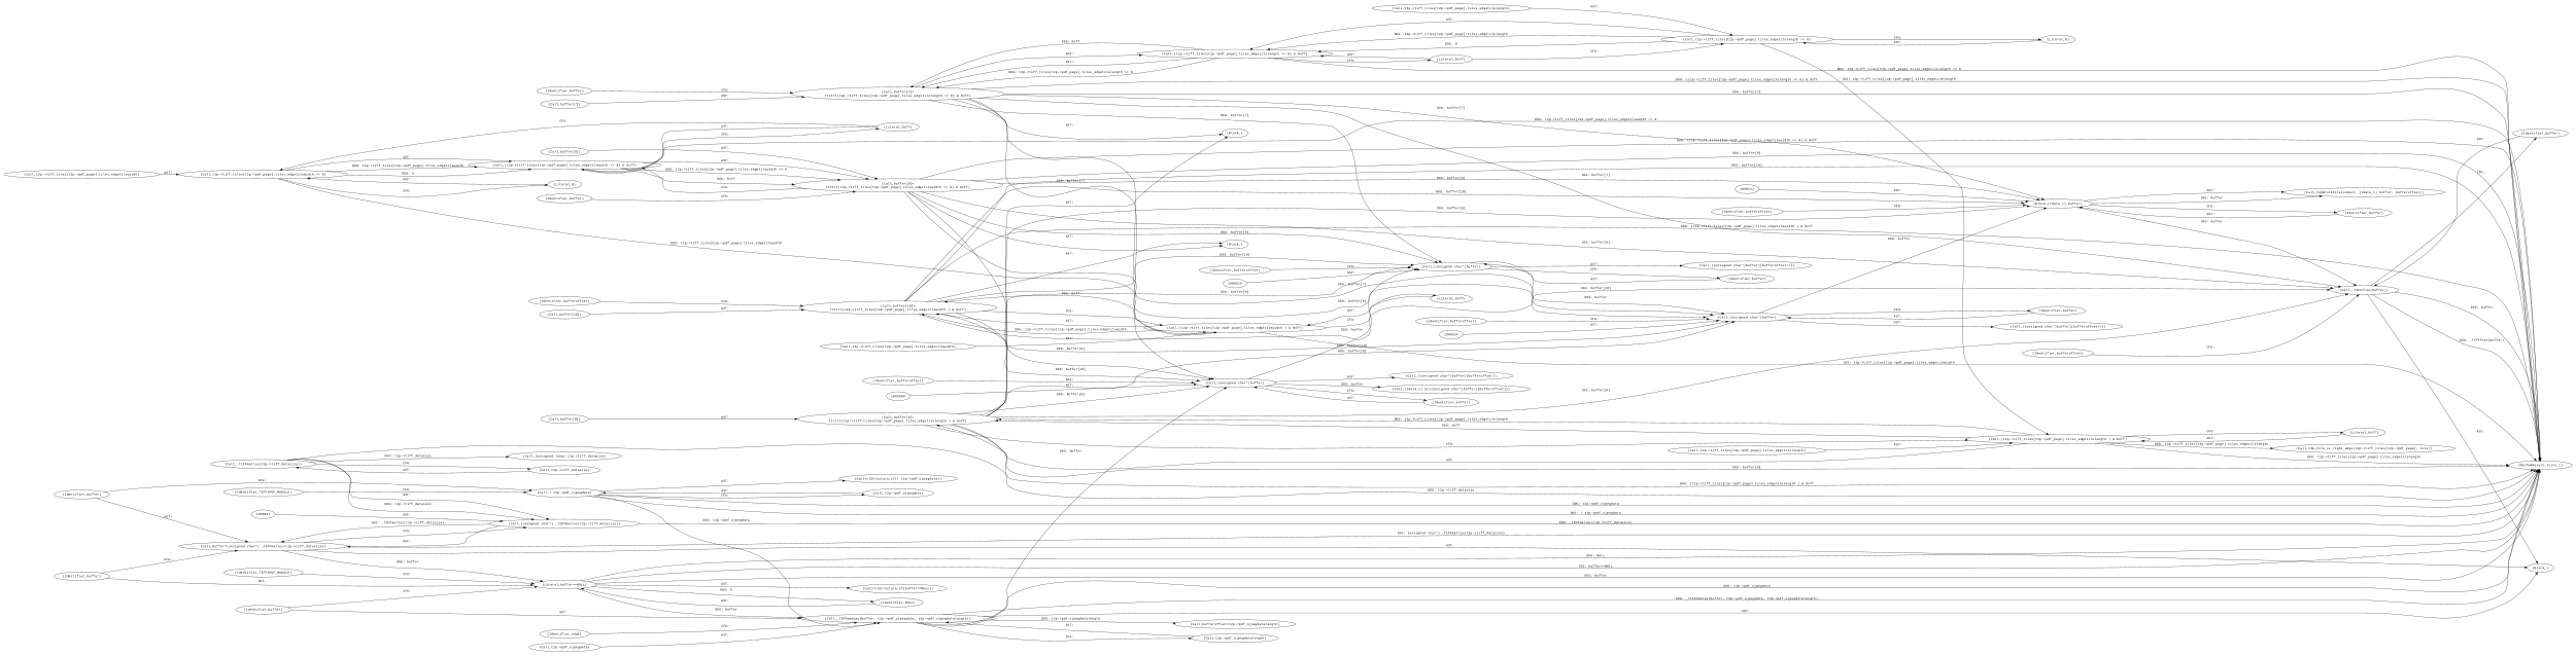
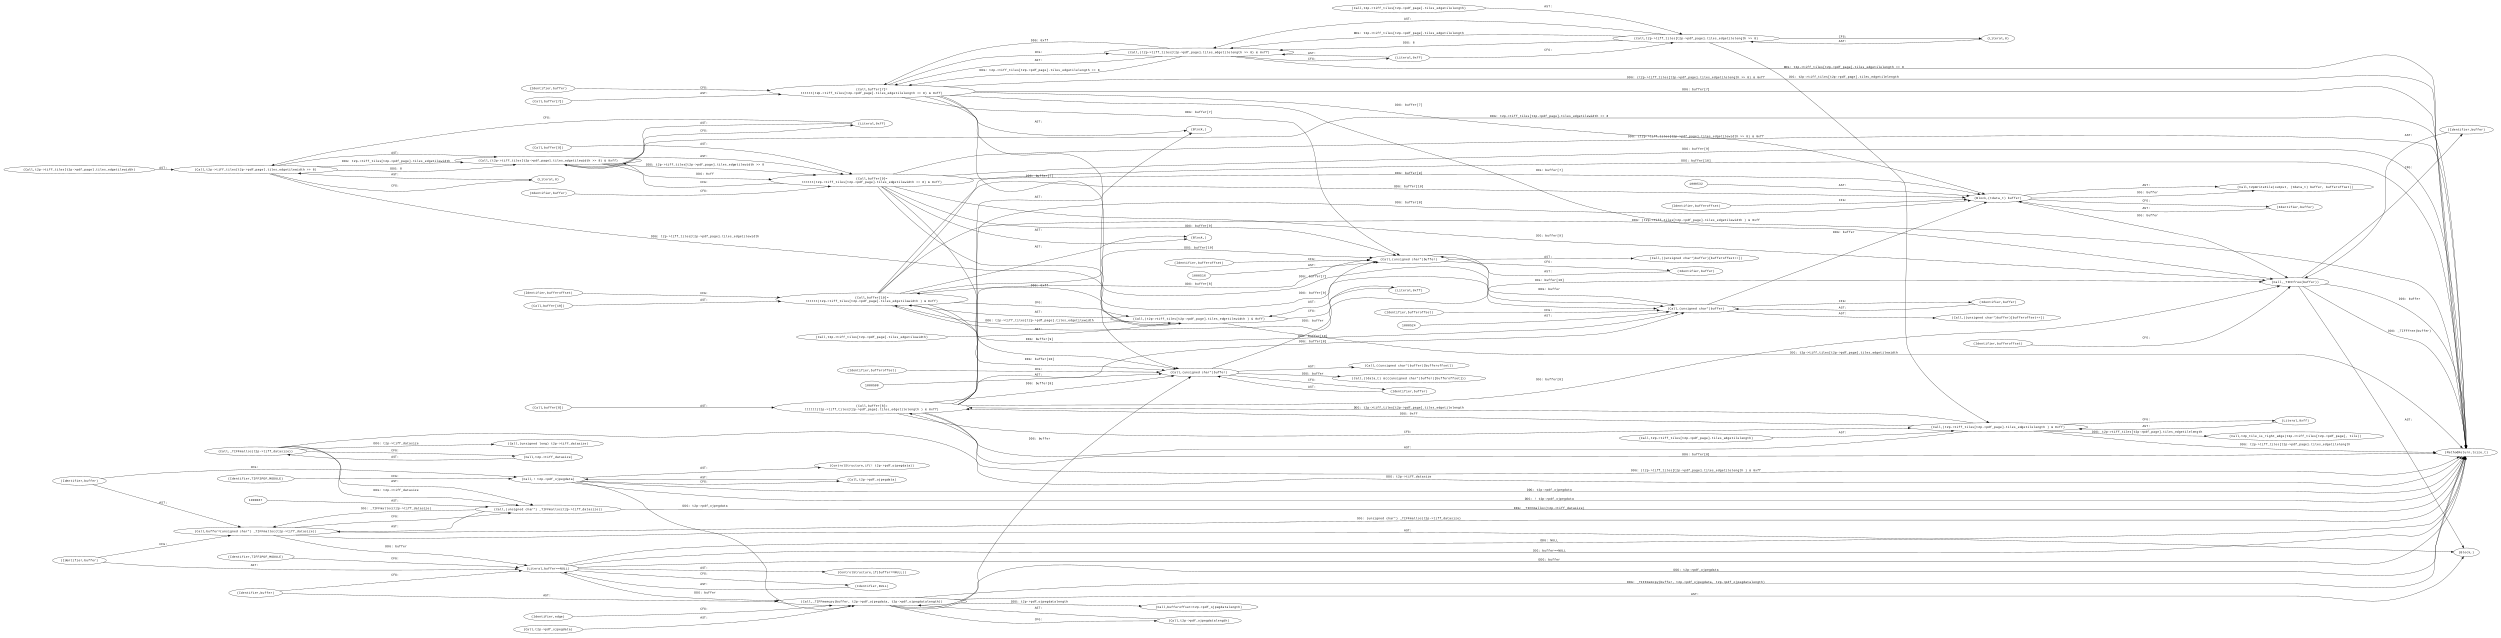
  digraph {
    fontname="Liberation Mono"
    rankdir=LR
    node [fontname="Liberation Mono"]
    edge [fontname="Liberation Mono"]
    n1 [label="(Call,_TIFFfree(buffer))"]
    n2 [label="(Identifier,buffer)"]
    n3 [label="(Block,)"]
    n4 [label="(MethodReturn,tsize_t)"]
    n5 [label="(Block,(tdata_t) buffer)"]
    n6 [label="(Call,t2pWriteFile(output, (tdata_t) buffer, bufferoffset))"]
    n7 [label="(Identifier,buffer)"]
    n8 [label="(Call,(unsigned char*)buffer)"]
    n9 [label="(Call,((unsigned char*)buffer)[bufferoffset++])"]
    n10 [label="(Identifier,buffer)"]
    n11 [label="(Call,buffer[8]=\n\t\t\t\t\t\t(t2p->tiff_tiles[t2p->pdf_page].tiles_edgetilelength ) & 0xff)"]
    n12 [label="(Call,(t2p->tiff_tiles[t2p->pdf_page].tiles_edgetilelength ) & 0xff)"]
    n13 [label="(Call,(unsigned char*)buffer)"]
    n14 [label="(Call,(unsigned char*)buffer)"]
    n15 [label="(Block,)"]
    n16 [label="(Literal,0xff)"]
    n17 [label="(Call,t2p_tile_is_right_edge(t2p->tiff_tiles[t2p->pdf_page], tile))"]
    n18 [label="(Identifier,buffer)"]
    n19 [label="(Call,((unsigned char*)buffer)[bufferoffset++])"]
    n20 [label="(Call,((unsigned char*)buffer)[bufferoffset])"]
    n21 [label="(Call,(tdata_t) &(((unsigned char*)buffer)[bufferoffset]))"]
    n22 [label="(Identifier,buffer)"]
    n23 [label="(Call,t2p->tiff_tiles[t2p->pdf_page].tiles_edgetilelength >> 8)"]
    n24 [label="(Call,(t2p->tiff_tiles[t2p->pdf_page].tiles_edgetilelength >> 8) & 0xff)"]
    n25 [label="(Literal,8)"]
    n26 [label="(Call,buffer[7]=\n\t\t\t\t\t\t(t2p->tiff_tiles[t2p->pdf_page].tiles_edgetilelength >> 8) & 0xff)"]
    n27 [label="(Literal,0xff)"]
    n28 [label="(Call,buffer[10]=\n\t\t\t\t\t\t(t2p->tiff_tiles[t2p->pdf_page].tiles_edgetilewidth ) & 0xff)"]
    n29 [label="(Call,(t2p->tiff_tiles[t2p->pdf_page].tiles_edgetilewidth ) & 0xff)"]
    n30 [label="(Block,)"]
    n31 [label="(Literal,0xff)"]
    n32 [label="(Call,t2p->tiff_tiles[t2p->pdf_page].tiles_edgetilewidth >> 8)"]
    n33 [label="(Call,(t2p->tiff_tiles[t2p->pdf_page].tiles_edgetilewidth >> 8) & 0xff)"]
    n34 [label="(Literal,8)"]
    n35 [label="(Call,buffer[9]=\n\t\t\t\t\t\t(t2p->tiff_tiles[t2p->pdf_page].tiles_edgetilewidth >> 8) & 0xff)"]
    n36 [label="(Literal,0xff)"]
    n37 [label="(Call,_TIFFmemcpy(buffer, t2p->pdf_ojpegdata, t2p->pdf_ojpegdatalength))"]
    n38 [label="(Call,bufferoffset=t2p->pdf_ojpegdatalength)"]
    n39 [label="(Call,t2p->pdf_ojpegdatalength)"]
    n40 [label="(Literal,buffer==NULL)"]
    n41 [label="(Identifier,NULL)"]
    n42 [label="(ControlStructure,if(buffer==NULL))"]
    n43 [label="(Call,buffer=(unsigned char*) _TIFFmalloc(t2p->tiff_datasize))"]
    n44 [label="(Call,(unsigned char*) _TIFFmalloc(t2p->tiff_datasize))"]
    n45 [label="(Call,_TIFFmalloc(t2p->tiff_datasize))"]
    n46 [label="(Call,(unsigned long) t2p->tiff_datasize)"]
    n47 [label="(Call,t2p->tiff_datasize)"]
    n48 [label="(Call,! t2p->pdf_ojpegdata)"]
    n49 [label="(ControlStructure,if(! t2p->pdf_ojpegdata))"]
    n50 [label="(Call,t2p->pdf_ojpegdata)"]
    n51 [label="(Identifier,buffer)"]
    n52 [label="(Identifier,edge)"]
    n53 [label="(Identifier,bufferoffset)"]
    n54 [label="(Identifier,buffer)"]
    n55 [label="(Call,buffer[10])"]
    n56 [label="(Call,buffer[7])"]
    n57 [label="(Identifier,buffer)"]
    n58 [label="(Call,t2p->tiff_tiles[t2p->pdf_page].tiles_edgetilewidth)"]
    n59 [label="(Call,t2p->tiff_tiles[t2p->pdf_page].tiles_edgetilelength)"]
    n60 [label="(Identifier,bufferoffset)"]
    n61 [label="(Identifier,buffer)"]
    n62 [label="(Identifier,TIFF2PDF_MODULE)"]
    n63 [label="(Identifier,bufferoffset)"]
    n64 [label="(Identifier,bufferoffset)"]
    n65 [label="(Call,buffer[8])"]
    n66 [label="(Identifier,bufferoffset)"]
    n67 [label="(Identifier,bufferoffset)"]
    n68 [label="(Call,t2p->tiff_tiles[t2p->pdf_page].tiles_edgetilewidth)"]
    n69 [label="(Call,t2p->pdf_ojpegdata)"]
    n70 [label="(Call,t2p->tiff_tiles[t2p->pdf_page].tiles_edgetilelength)"]
    n71 [label="(Call,buffer[9])"]
    n72 [label="(Identifier,buffer)"]
    n73 [label="(Identifier,TIFF2PDF_MODULE)"]
    1000532
    1000524
    1000516
    1000508
    1000367
    n1 -> n2 [label="CFG: "]
    n1 -> n3 [label="AST: "]
    n1 -> n4 [label="DDG: buffer"]
    n1 -> n4 [label="DDG: _TIFFfree(buffer)"]
    n2 -> n1 [label="AST: "]
    n5 -> n1 [label="DDG: buffer"]
    n5 -> n6 [label="AST: "]
    n5 -> n6 [label="DDG: buffer"]
    n5 -> n7 [label="CFG: "]
    n7 -> n5 [label="AST: "]
    n8 -> n5 [label="DDG: buffer"]
    n8 -> n9 [label="AST: "]
    n8 -> n10 [label="CFG: "]
    n10 -> n8 [label="AST: "]
    n11 -> n1 [label="DDG: buffer[8]"]
    n11 -> n4 [label="DDG: buffer[8]"]
    n11 -> n4 [label="DDG: (t2p->tiff_tiles[t2p->pdf_page].tiles_edgetilelength ) & 0xff"]
    n11 -> n5 [label="DDG: buffer[8]"]
    n11 -> n8 [label="DDG: buffer[8]"]
    n11 -> n12 [label="CFG: "]
    n11 -> n13 [label="DDG: buffer[8]"]
    n11 -> n14 [label="DDG: buffer[8]"]
    n11 -> n15 [label="AST: "]
    n12 -> n4 [label="DDG: t2p->tiff_tiles[t2p->pdf_page].tiles_edgetilelength"]
    n12 -> n11 [label="AST: "]
    n12 -> n11 [label="DDG: t2p->tiff_tiles[t2p->pdf_page].tiles_edgetilelength"]
    n12 -> n11 [label="DDG: 0xff"]
    n12 -> n16 [label="CFG: "]
    n12 -> n17 [label="DDG: t2p->tiff_tiles[t2p->pdf_page].tiles_edgetilelength"]
    n13 -> n8 [label="DDG: buffer"]
    n13 -> n18 [label="CFG: "]
    n13 -> n19 [label="AST: "]
    n14 -> n13 [label="DDG: buffer"]
    n14 -> n20 [label="AST: "]
    n14 -> n21 [label="DDG: buffer"]
    n14 -> n22 [label="CFG: "]
    n16 -> n12 [label="AST: "]
    n18 -> n13 [label="AST: "]
    n22 -> n14 [label="AST: "]
    n23 -> n12 [label="DDG: t2p->tiff_tiles[t2p->pdf_page].tiles_edgetilelength"]
    n23 -> n24 [label="AST: "]
    n23 -> n24 [label="DDG: t2p->tiff_tiles[t2p->pdf_page].tiles_edgetilelength"]
    n23 -> n24 [label="DDG: 8"]
    n23 -> n25 [label="CFG: "]
    n24 -> n4 [label="DDG: t2p->tiff_tiles[t2p->pdf_page].tiles_edgetilelength >> 8"]
    n24 -> n26 [label="AST: "]
    n24 -> n26 [label="DDG: t2p->tiff_tiles[t2p->pdf_page].tiles_edgetilelength >> 8"]
    n24 -> n26 [label="DDG: 0xff"]
    n24 -> n27 [label="CFG: "]
    n25 -> n23 [label="AST: "]
    n26 -> n1 [label="DDG: buffer[7]"]
    n26 -> n4 [label="DDG: (t2p->tiff_tiles[t2p->pdf_page].tiles_edgetilelength >> 8) & 0xff"]
    n26 -> n4 [label="DDG: buffer[7]"]
    n26 -> n5 [label="DDG: buffer[7]"]
    n26 -> n8 [label="DDG: buffer[7]"]
    n26 -> n13 [label="DDG: buffer[7]"]
    n26 -> n14 [label="DDG: buffer[7]"]
    n26 -> n15 [label="AST: "]
    n26 -> n24 [label="CFG: "]
    n27 -> n23 [label="CFG: "]
    n27 -> n24 [label="AST: "]
    n28 -> n1 [label="DDG: buffer[10]"]
    n28 -> n4 [label="DDG: buffer[10]"]
    n28 -> n4 [label="DDG: (t2p->tiff_tiles[t2p->pdf_page].tiles_edgetilewidth ) & 0xff"]
    n28 -> n5 [label="DDG: buffer[10]"]
    n28 -> n8 [label="DDG: buffer[10]"]
    n28 -> n13 [label="DDG: buffer[10]"]
    n28 -> n14 [label="DDG: buffer[10]"]
    n28 -> n29 [label="CFG: "]
    n28 -> n30 [label="AST: "]
    n29 -> n4 [label="DDG: t2p->tiff_tiles[t2p->pdf_page].tiles_edgetilewidth"]
    n29 -> n28 [label="AST: "]
    n29 -> n28 [label="DDG: t2p->tiff_tiles[t2p->pdf_page].tiles_edgetilewidth"]
    n29 -> n28 [label="DDG: 0xff"]
    n29 -> n31 [label="CFG: "]
    n31 -> n29 [label="AST: "]
    n32 -> n29 [label="DDG: t2p->tiff_tiles[t2p->pdf_page].tiles_edgetilewidth"]
    n32 -> n33 [label="AST: "]
    n32 -> n33 [label="DDG: t2p->tiff_tiles[t2p->pdf_page].tiles_edgetilewidth"]
    n32 -> n33 [label="DDG: 8"]
    n32 -> n34 [label="CFG: "]
    n33 -> n4 [label="DDG: t2p->tiff_tiles[t2p->pdf_page].tiles_edgetilewidth >> 8"]
    n33 -> n35 [label="AST: "]
    n33 -> n35 [label="DDG: t2p->tiff_tiles[t2p->pdf_page].tiles_edgetilewidth >> 8"]
    n33 -> n35 [label="DDG: 0xff"]
    n33 -> n36 [label="CFG: "]
    n34 -> n32 [label="AST: "]
    n35 -> n1 [label="DDG: buffer[9]"]
    n35 -> n4 [label="DDG: (t2p->tiff_tiles[t2p->pdf_page].tiles_edgetilewidth >> 8) & 0xff"]
    n35 -> n4 [label="DDG: buffer[9]"]
    n35 -> n5 [label="DDG: buffer[9]"]
    n35 -> n8 [label="DDG: buffer[9]"]
    n35 -> n13 [label="DDG: buffer[9]"]
    n35 -> n14 [label="DDG: buffer[9]"]
    n35 -> n30 [label="AST: "]
    n35 -> n33 [label="CFG: "]
    n36 -> n32 [label="CFG: "]
    n36 -> n33 [label="AST: "]
    n37 -> n3 [label="AST: "]
    n37 -> n4 [label="DDG: t2p->pdf_ojpegdata"]
    n37 -> n4 [label="DDG: _TIFFmemcpy(buffer, t2p->pdf_ojpegdata, t2p->pdf_ojpegdatalength)"]
    n37 -> n14 [label="DDG: buffer"]
    n37 -> n38 [label="DDG: t2p->pdf_ojpegdatalength"]
    n37 -> n39 [label="CFG: "]
    n39 -> n37 [label="AST: "]
    n40 -> n4 [label="DDG: NULL"]
    n40 -> n4 [label="DDG: buffer==NULL"]
    n40 -> n4 [label="DDG: buffer"]
    n40 -> n37 [label="DDG: buffer"]
-   n40 -> n41 [label="DDG: 8"]
+   n40 -> n41 [label="CFG: "]
    n40 -> n42 [label="AST: "]
    n41 -> n40 [label="AST: "]
    n43 -> n3 [label="AST: "]
    n43 -> n4 [label="DDG: (unsigned char*) _TIFFmalloc(t2p->tiff_datasize)"]
    n43 -> n40 [label="DDG: buffer"]
    n43 -> n44 [label="CFG: "]
    n44 -> n4 [label="DDG: _TIFFmalloc(t2p->tiff_datasize)"]
    n44 -> n43 [label="AST: "]
    n44 -> n43 [label="DDG: _TIFFmalloc(t2p->tiff_datasize)"]
    n45 -> n4 [label="DDG: t2p->tiff_datasize"]
    n45 -> n44 [label="AST: "]
    n45 -> n44 [label="DDG: t2p->tiff_datasize"]
    n45 -> n46 [label="DDG: t2p->tiff_datasize"]
    n45 -> n47 [label="CFG: "]
    n47 -> n45 [label="AST: "]
    n48 -> n4 [label="DDG: t2p->pdf_ojpegdata"]
    n48 -> n4 [label="DDG: ! t2p->pdf_ojpegdata"]
    n48 -> n37 [label="DDG: t2p->pdf_ojpegdata"]
    n48 -> n49 [label="AST: "]
    n48 -> n50 [label="CFG: "]
    n50 -> n48 [label="AST: "]
    n51 -> n43 [label="AST: "]
    n51 -> n48 [label="CFG: "]
    n52 -> n37 [label="CFG: "]
    n53 -> n5 [label="CFG: "]
    n54 -> n26 [label="CFG: "]
    n55 -> n28 [label="AST: "]
    n56 -> n26 [label="AST: "]
    n57 -> n35 [label="CFG: "]
    n58 -> n29 [label="AST: "]
    n59 -> n12 [label="AST: "]
    n60 -> n28 [label="CFG: "]
    n61 -> n40 [label="AST: "]
    n61 -> n43 [label="CFG: "]
    n62 -> n40 [label="CFG: "]
    n63 -> n8 [label="CFG: "]
    n64 -> n13 [label="CFG: "]
    n65 -> n11 [label="AST: "]
    n66 -> n14 [label="CFG: "]
    n67 -> n1 [label="CFG: "]
    n68 -> n32 [label="AST: "]
    n69 -> n37 [label="AST: "]
    n70 -> n23 [label="AST: "]
    n71 -> n35 [label="AST: "]
    n72 -> n37 [label="AST: "]
    n72 -> n40 [label="CFG: "]
    n73 -> n48 [label="CFG: "]
    1000532 -> n5 [label="AST: "]
    1000524 -> n8 [label="AST: "]
    1000516 -> n13 [label="AST: "]
    1000508 -> n14 [label="AST: "]
    1000367 -> n44 [label="AST: "]
  }
